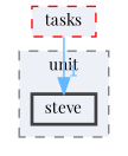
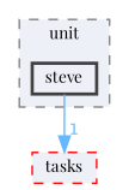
  digraph {
    compound=true
    fontname="Playfair Display"
    node [fillcolor="#edf0f7" fontname="Playfair Display" fontsize=10 shape=box]
    n1 [color=grey25 height=0.2 label=steve style="filled,bold" width=0.4]
    n2 [color=red height=0.2 label=tasks style="filled,dashed" width=0.4]
    subgraph cluster_1 {
      bgcolor="#edf0f7"
      fontsize=10
      label=unit
      pencolor=grey50
      style="filled,dashed"
      n1
    }
-   n2 -> n1 [color=steelblue1 fontcolor=steelblue1 fontname="Playfair Display" fontsize=10 headlabel=1 labeldistance=1.5 labelfontname=Helvetica labelfontsize=10]
+   n1 -> n2 [color=steelblue1 fontcolor=steelblue1 fontname="Playfair Display" fontsize=10 headlabel=1 labeldistance=1.5 labelfontname=Helvetica labelfontsize=10]
  }
